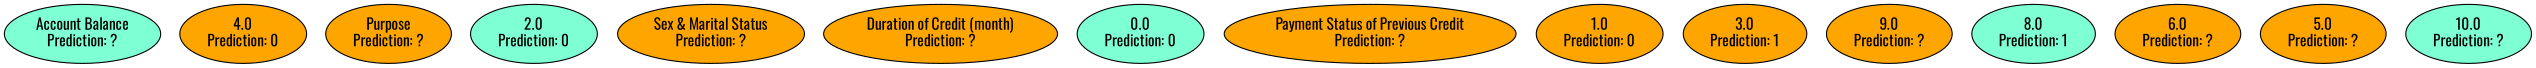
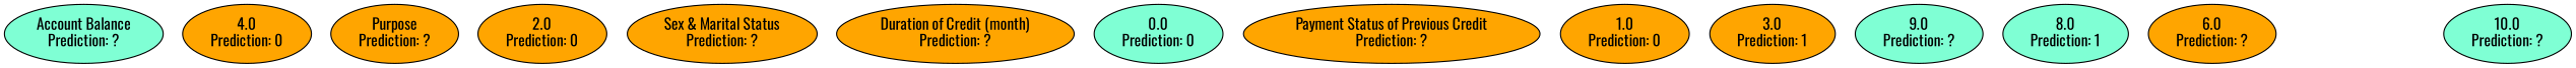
  digraph {
    fontname=Oswald
    node [style=filled fillcolor=orange fontname=Oswald]
    n1 [label="Account Balance\nPrediction: ?" fillcolor=aquamarine]
    n2 [label="4.0\nPrediction: 0"]
    n3 [label="Purpose\nPrediction: ?"]
-   n4 [label="2.0\nPrediction: 0" fillcolor=aquamarine]
+   n4 [label="2.0\nPrediction: 0"]
    n5 [label="Sex & Marital Status\nPrediction: ?"]
    n6 [label="Duration of Credit (month)\nPrediction: ?"]
    n7 [label="0.0\nPrediction: 0" fillcolor=aquamarine]
    n8 [label="Payment Status of Previous Credit\nPrediction: ?"]
    n9 [label="1.0\nPrediction: 0"]
    n10 [label="3.0\nPrediction: 1"]
-   n11 [label="9.0\nPrediction: ?"]
+   n11 [label="9.0\nPrediction: ?" fillcolor=aquamarine]
    n12 [label="8.0\nPrediction: 1" fillcolor=aquamarine]
    n13 [label="6.0\nPrediction: ?"]
-   n14 [label="5.0\nPrediction: ?"]
    n15 [label="10.0\nPrediction: ?" fillcolor=aquamarine]
  }
